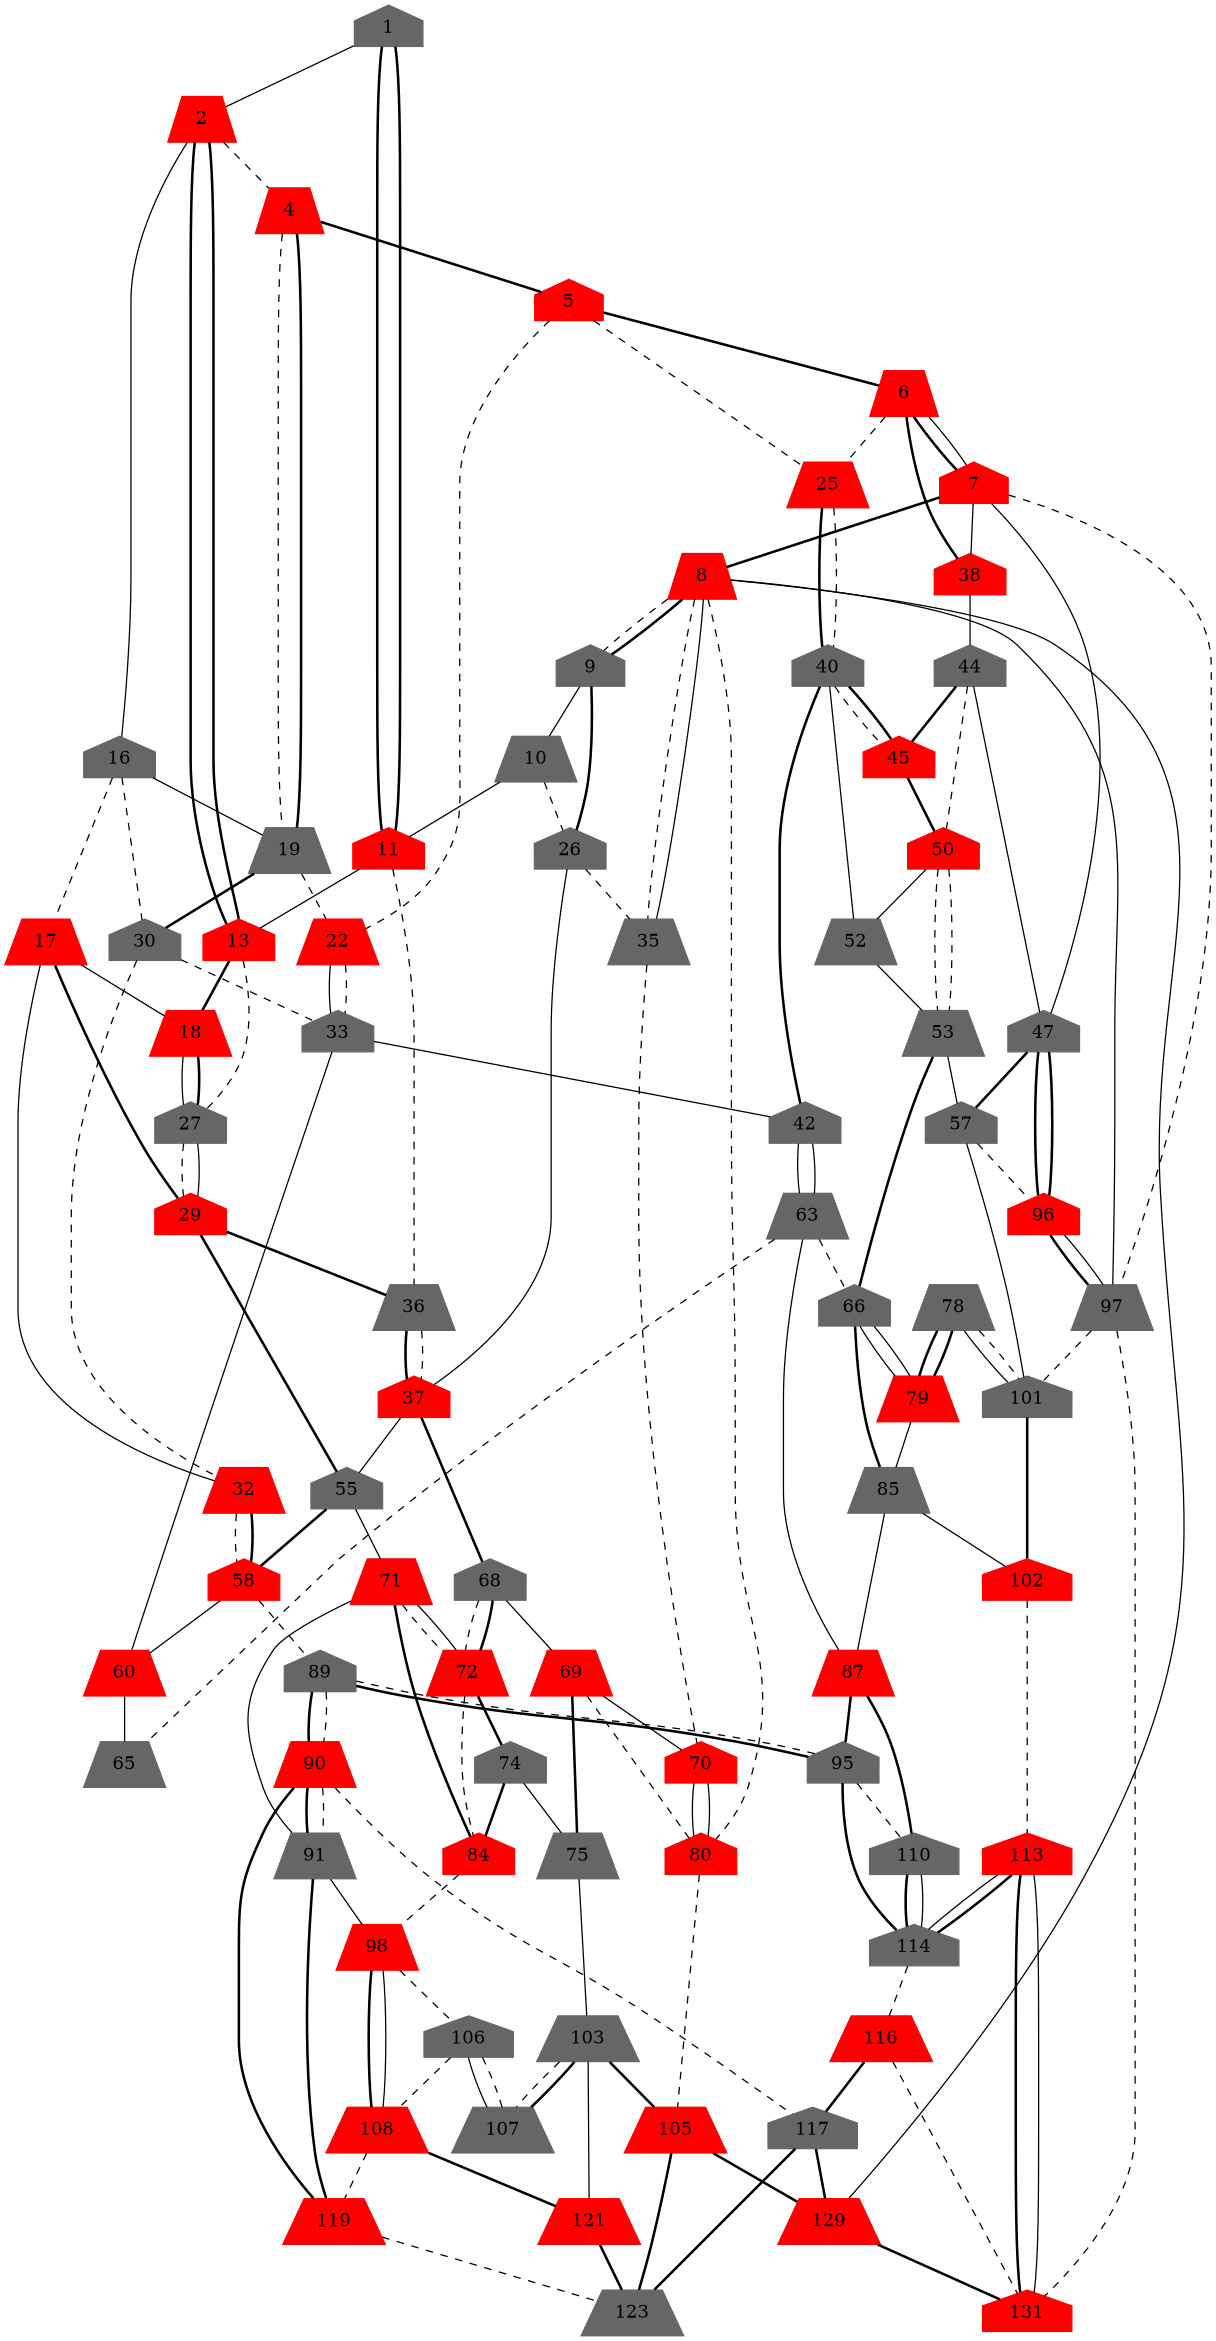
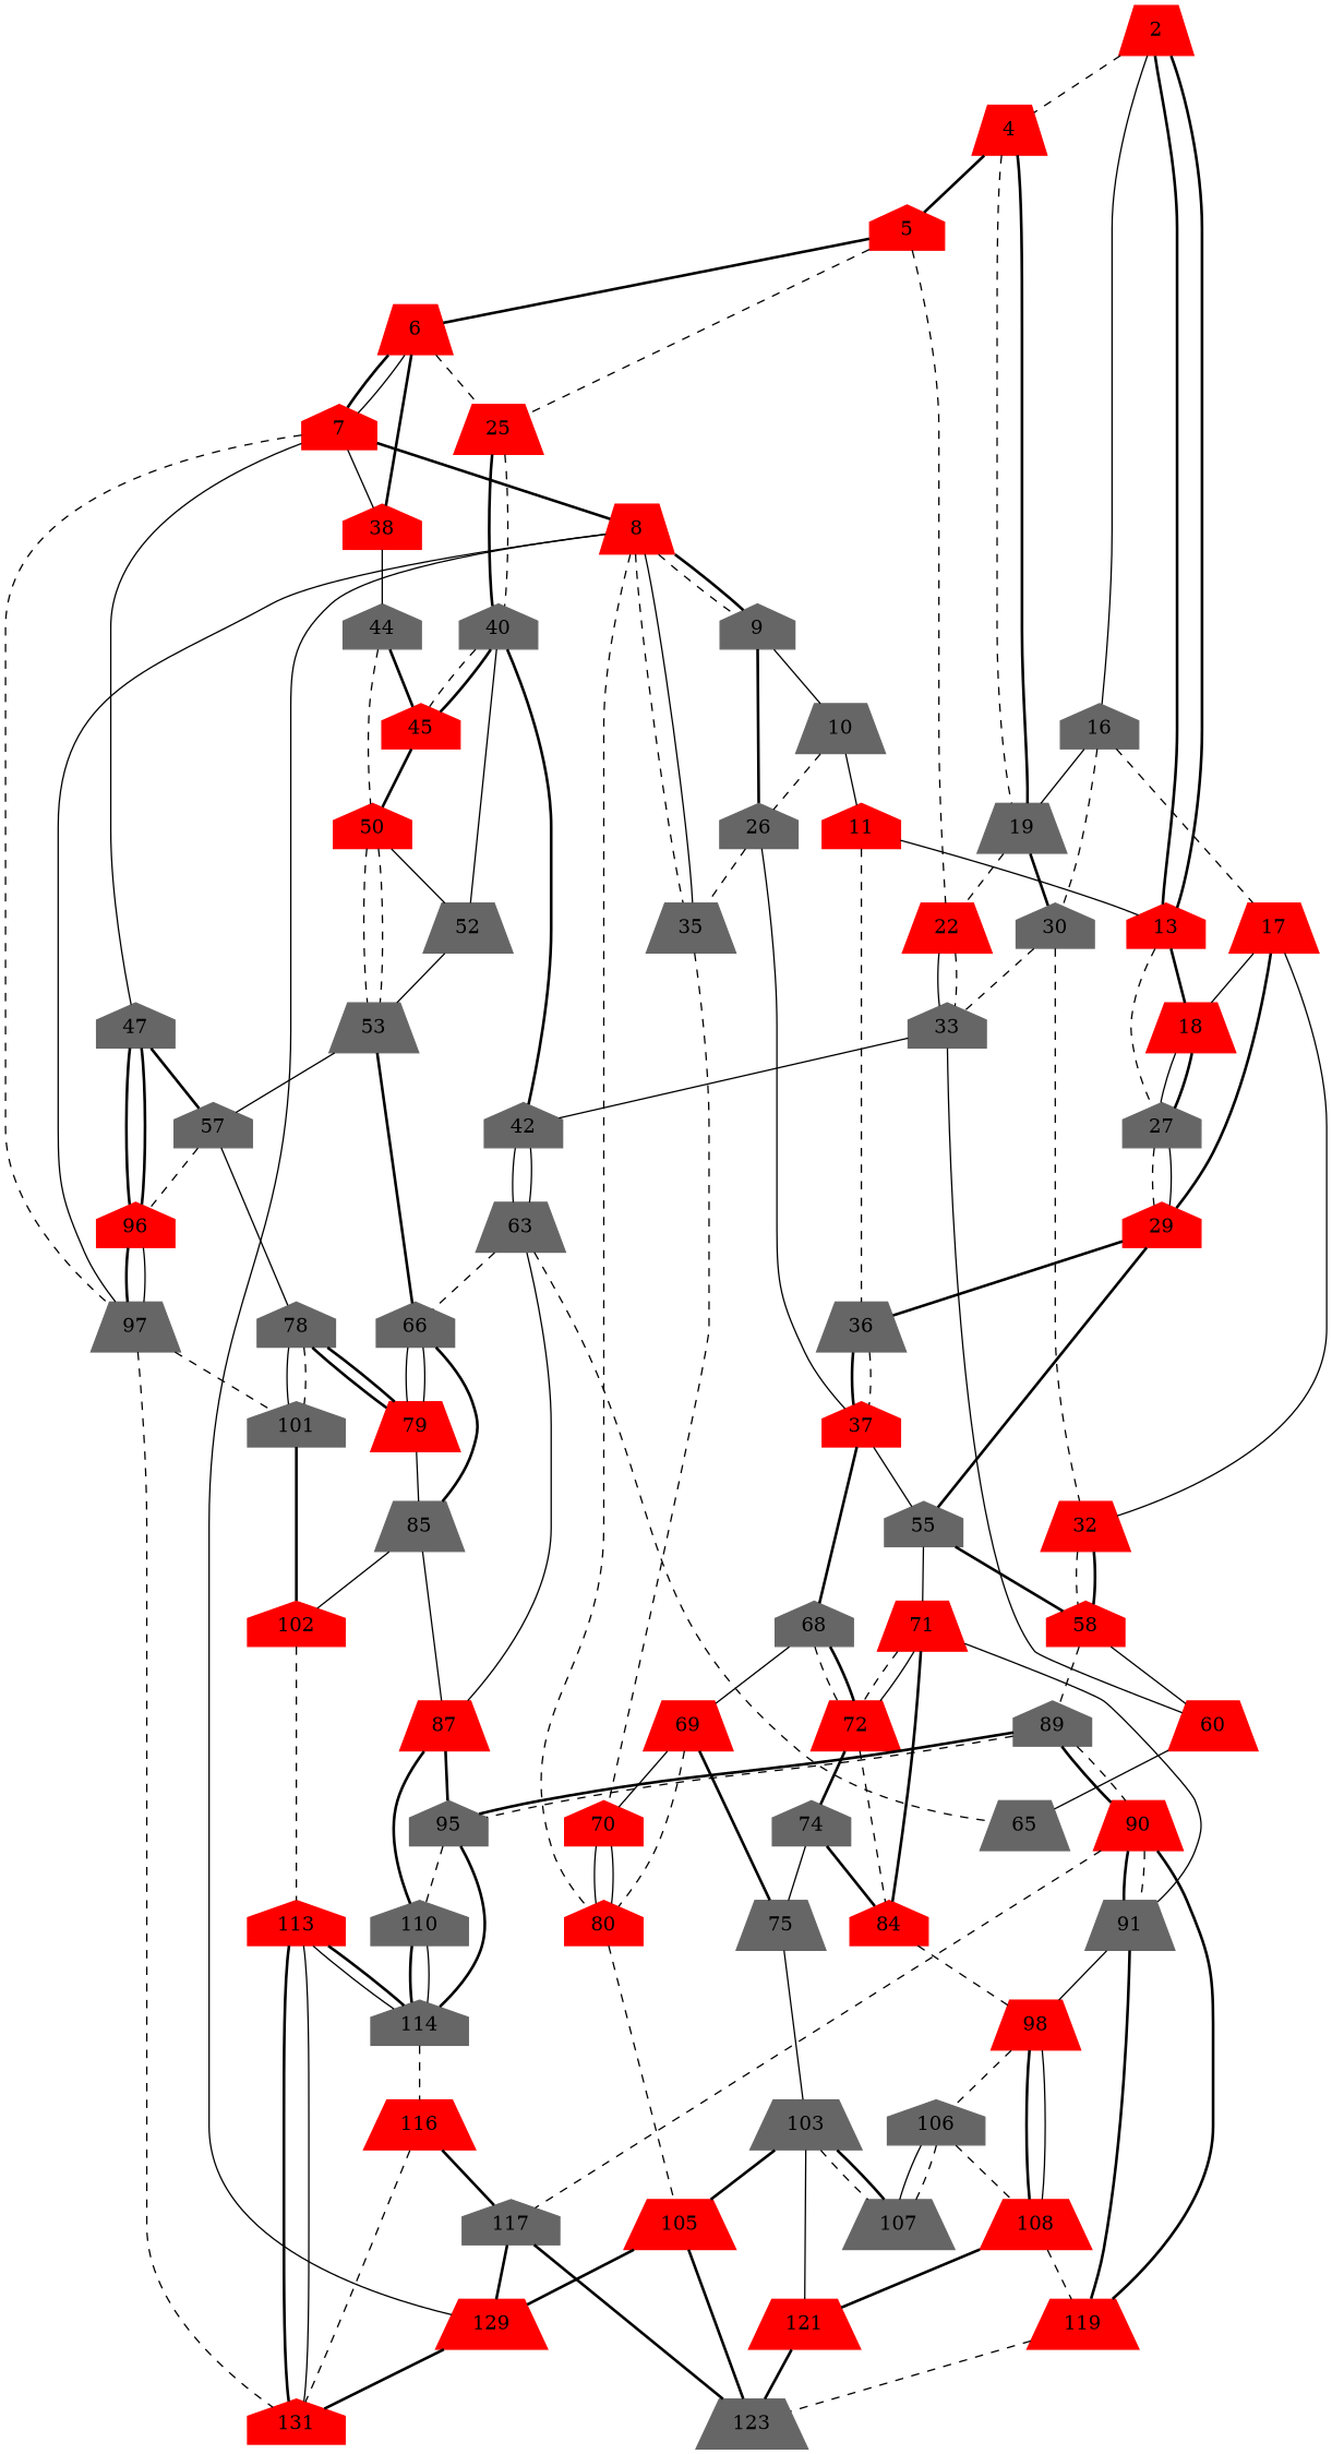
  graph {
    node [color=red shape=house style=filled]
    edge [style=bold]
-   1 [color=gray40]
    2 [shape=trapezium super="+3"]
    11 [super="+15"]
    4 [shape=trapezium]
    13 [super="+14"]
    16 [color=gray40 super="+20"]
    36 [color=gray40 shape=trapezium]
    5 [super="+21"]
    19 [color=gray40 shape=trapezium super="+23"]
    18 [shape=trapezium]
    27 [color=gray40]
    17 [shape=trapezium super="+28"]
    30 [color=gray40 super="+31"]
    6 [shape=trapezium super="+24"]
    22 [shape=trapezium]
    25 [shape=trapezium]
    7 [super="+39"]
    38
    33 [color=gray40 super="+43"]
    40 [color=gray40 super="+41"]
    8 [shape=trapezium super="+82"]
    47 [color=gray40 super="+48"]
    97 [color=gray40 shape=trapezium super="+125"]
    44 [color=gray40 super="+49"]
    9 [color=gray40]
    35 [color=gray40 shape=trapezium]
    80 [super="+81"]
    129 [shape=trapezium super="+130"]
    57 [color=gray40 super="+77"]
    96
    101 [color=gray40 super="+126"]
    131 [super="+132"]
    10 [color=gray40 shape=trapezium super="+12"]
    26 [color=gray40 super="+34"]
    70
    105 [shape=trapezium super="+127"]
    37 [super="+56"]
    29 [super="+46"]
    32 [shape=trapezium]
    55 [color=gray40 super="+59"]
    58 [super="+62"]
    42 [color=gray40]
    60 [shape=trapezium super="+61"]
    45
    52 [color=gray40 shape=trapezium]
    68 [color=gray40]
    71 [shape=trapezium super="+83"]
    89 [color=gray40]
    63 [color=gray40 shape=trapezium super="+64"]
    65 [color=gray40 shape=trapezium]
    69 [shape=trapezium super="+76"]
    72 [shape=trapezium super="+73"]
    50 [super="+51"]
    53 [color=gray40 shape=trapezium super="+54"]
    66 [color=gray40 super="+67"]
    87 [shape=trapezium super="+88"]
-   78 [color=gray40 shape=trapezium]
+   78 [color=gray40]
    79 [shape=trapezium]
    85 [color=gray40 shape=trapezium super="+86"]
    84 [super="+93"]
    91 [color=gray40 shape=trapezium super="+92"]
    95 [color=gray40 super="+111"]
    90 [shape=trapezium super="+118"]
    110 [color=gray40]
    102 [super="+112"]
    75 [color=gray40 shape=trapezium super="+100"]
    74 [color=gray40 super="+94"]
    103 [color=gray40 shape=trapezium super="+104"]
    98 [shape=trapezium super="+99"]
    119 [shape=trapezium super="+122"]
    107 [color=gray40 shape=trapezium]
    121 [shape=trapezium]
    123 [color=gray40 shape=trapezium super="+124"]
    106 [color=gray40 super="+109"]
    108 [shape=trapezium super="+120"]
    113
    114 [color=gray40 super="+115"]
    117 [color=gray40 super="+128"]
    116 [shape=trapezium]
-   1 -- 2 [style=solid]
-   1 -- 11
-   1 -- 11
    2 -- 4 [style=dashed]
    2 -- 13
    2 -- 13
    2 -- 16 [style=solid]
    11 -- 13 [style=solid]
    11 -- 36 [style=dashed]
    4 -- 5
    4 -- 19 [style=dashed]
    4 -- 19
    13 -- 18
    13 -- 27 [style=dashed]
    16 -- 19 [style=solid]
    16 -- 17 [style=dashed]
    16 -- 30 [style=dashed]
    36 -- 37
    36 -- 37 [style=dashed]
    5 -- 6
    5 -- 22 [style=dashed]
    5 -- 25 [style=dashed]
    19 -- 30
    19 -- 22 [style=dashed]
    18 -- 27 [style=solid]
    18 -- 27
    27 -- 29 [style=dashed]
    27 -- 29 [style=solid]
    17 -- 18 [style=solid]
    17 -- 29
    17 -- 32 [style=solid]
    30 -- 33 [style=dashed]
    30 -- 32 [style=dashed]
    6 -- 25 [style=dashed]
    6 -- 7
    6 -- 7 [style=solid]
    6 -- 38
    22 -- 33 [style=solid]
    22 -- 33 [style=dashed]
    25 -- 40
    25 -- 40 [style=dashed]
    7 -- 38 [style=solid]
    7 -- 8
    7 -- 47 [style=solid]
    7 -- 97 [style=dashed]
    38 -- 44 [style=solid]
    33 -- 42 [style=solid]
    33 -- 60 [style=solid]
    40 -- 42
    40 -- 45 [style=dashed]
    40 -- 45
    40 -- 52 [style=solid]
    8 -- 97 [style=solid]
    8 -- 9 [style=dashed]
    8 -- 9
    8 -- 35 [style=dashed]
    8 -- 35 [style=solid]
    8 -- 80 [style=dashed]
    8 -- 129 [style=solid]
    47 -- 57
    47 -- 96
    47 -- 96
    97 -- 101 [style=dashed]
    97 -- 131 [style=dashed]
-   44 -- 47 [style=solid]
    44 -- 45
    44 -- 50 [style=dashed]
    9 -- 10 [style=solid]
    9 -- 26
    35 -- 70 [style=dashed]
    80 -- 105 [style=dashed]
    129 -- 131
    57 -- 96 [style=dashed]
-   57 -- 101 [style=solid]
+   57 -- 78 [style=solid]
    96 -- 97
    96 -- 97 [style=solid]
    101 -- 102 [weight=2]
    10 -- 11 [style=solid]
    10 -- 26 [style=dashed]
    26 -- 35 [style=dashed]
    26 -- 37 [style=solid]
    70 -- 80 [style=solid]
    70 -- 80 [style=solid]
    105 -- 129
    105 -- 123
    37 -- 55 [style=solid]
    37 -- 68
    29 -- 36
    29 -- 55
    32 -- 58 [style=dashed]
    32 -- 58
    55 -- 58
    55 -- 71 [style=solid]
    58 -- 60 [style=solid]
    58 -- 89 [style=dashed]
    42 -- 63 [style=solid]
    42 -- 63 [style=solid]
    60 -- 65 [style=solid weight=2]
    45 -- 50
    52 -- 53 [style=solid]
    68 -- 69 [style=solid]
    68 -- 72 [style=dashed]
    68 -- 72
    71 -- 72 [style=dashed]
    71 -- 72 [style=solid]
    71 -- 84
    71 -- 91 [style=solid]
    89 -- 95
    89 -- 95 [style=dashed]
    89 -- 90
    89 -- 90 [style=dashed]
    63 -- 65 [style=dashed]
    63 -- 66 [style=dashed]
    63 -- 87 [style=solid]
    69 -- 80 [style=dashed]
    69 -- 70 [style=solid]
    69 -- 75
    72 -- 84 [style=dashed]
    72 -- 74
    50 -- 52 [style=solid]
    50 -- 53 [style=dashed]
    50 -- 53 [style=dashed]
    53 -- 57 [style=solid]
    53 -- 66
    66 -- 79 [style=solid]
    66 -- 79 [style=solid]
    66 -- 85
    87 -- 95
    87 -- 110
    78 -- 101 [style=solid]
    78 -- 101 [style=dashed]
    78 -- 79
    78 -- 79
    79 -- 85 [style=solid]
    85 -- 87 [style=solid]
    85 -- 102 [style=solid]
    84 -- 98 [style=dashed]
    91 -- 98 [style=solid]
    91 -- 119
    95 -- 110 [style=dashed]
    95 -- 114
    90 -- 91
    90 -- 91 [style=dashed]
    90 -- 119
    90 -- 117 [style=dashed]
    110 -- 114
    110 -- 114 [style=solid]
    102 -- 113 [style=dashed]
    75 -- 103 [style=solid]
    74 -- 84
    74 -- 75 [style=solid weight=2]
    103 -- 105
    103 -- 107 [style=dashed]
    103 -- 107
    103 -- 121 [style=solid]
    98 -- 106 [style=dashed]
    98 -- 108
    98 -- 108 [style=solid]
    119 -- 123 [style=dashed]
    121 -- 123
    106 -- 107 [style=solid weight=2]
    106 -- 107 [style=dashed]
    106 -- 108 [style=dashed]
    108 -- 119 [style=dashed]
    108 -- 121
    113 -- 131
    113 -- 131 [style=solid]
    113 -- 114 [style=solid]
    113 -- 114
    114 -- 116 [style=dashed]
    117 -- 129
    117 -- 123
    116 -- 131 [style=dashed]
    116 -- 117
  }
